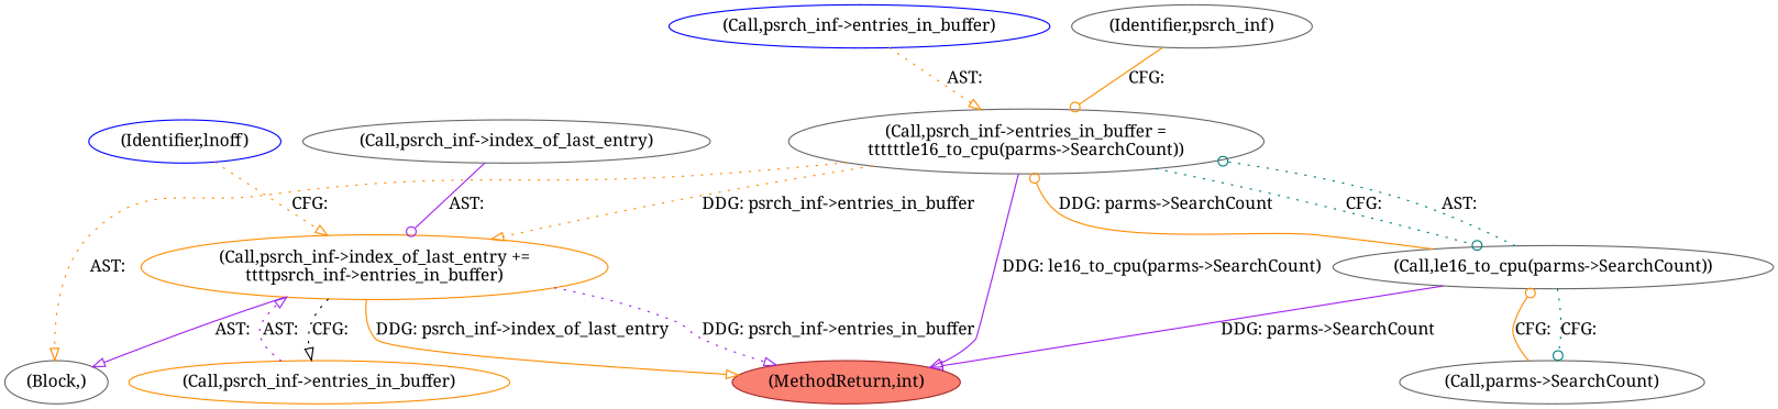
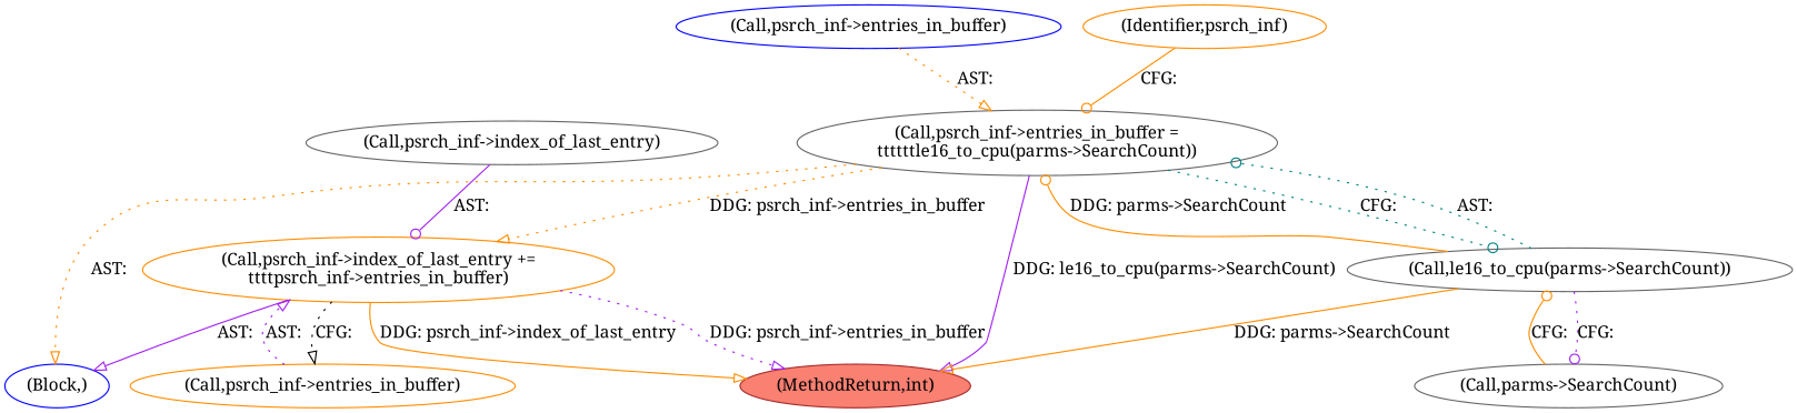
  digraph {
    fontname="Noto Serif"
    node [color=gray40 fillcolor=white fontname="Noto Serif" style=filled]
    edge [arrowhead=onormal color=darkorange fontname="Noto Serif" style=dotted]
    n1 [color=darkorange label="(Call,psrch_inf->index_of_last_entry +=\n\t\t\t\tpsrch_inf->entries_in_buffer)"]
    n2 [color=darkorange label="(Call,psrch_inf->entries_in_buffer)"]
    n3 [color=brown fillcolor=salmon label="(MethodReturn,int)"]
-   n4 [label="(Block,)"]
+   n4 [color=blue label="(Block,)"]
    n5 [label="(Call,psrch_inf->entries_in_buffer =\n\t\t\t\t\t\tle16_to_cpu(parms->SearchCount))"]
    n6 [label="(Call,le16_to_cpu(parms->SearchCount))"]
    n7 [label="(Call,parms->SearchCount)"]
    n8 [color=blue label="(Call,psrch_inf->entries_in_buffer)"]
-   n9 [color=blue label="(Identifier,lnoff)"]
    n10 [label="(Call,psrch_inf->index_of_last_entry)"]
-   n11 [label="(Identifier,psrch_inf)"]
+   n11 [color=darkorange label="(Identifier,psrch_inf)"]
    n1 -> n2 [color=black label="CFG: "]
    n1 -> n3 [color=purple label="DDG: psrch_inf->entries_in_buffer"]
    n1 -> n3 [label="DDG: psrch_inf->index_of_last_entry" style=solid]
    n1 -> n4 [color=purple label="AST: " style=solid]
    n2 -> n1 [color=purple label="AST: "]
    n5 -> n1 [label="DDG: psrch_inf->entries_in_buffer"]
    n5 -> n3 [color=purple label="DDG: le16_to_cpu(parms->SearchCount)" style=solid]
    n5 -> n4 [label="AST: "]
    n5 -> n6 [arrowhead=odot color=teal label="CFG: "]
-   n6 -> n3 [color=purple label="DDG: parms->SearchCount" style=solid]
+   n6 -> n3 [label="DDG: parms->SearchCount" style=solid]
    n6 -> n5 [arrowhead=odot color=teal label="AST: "]
    n6 -> n5 [arrowhead=odot label="DDG: parms->SearchCount" style=solid]
-   n6 -> n7 [arrowhead=odot color=teal label="CFG: "]
+   n6 -> n7 [arrowhead=odot color=purple label="CFG: "]
    n7 -> n6 [arrowhead=odot label="CFG: " style=solid]
    n8 -> n5 [label="AST: "]
-   n9 -> n1 [label="CFG: "]
    n10 -> n1 [arrowhead=odot color=purple label="AST: " style=solid]
    n11 -> n5 [arrowhead=odot label="CFG: " style=solid]
  }
